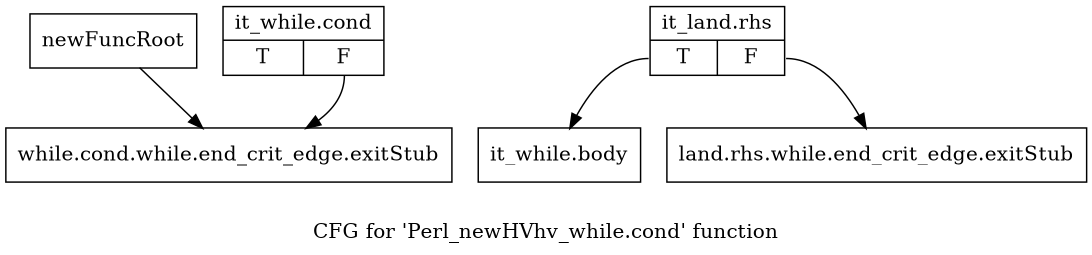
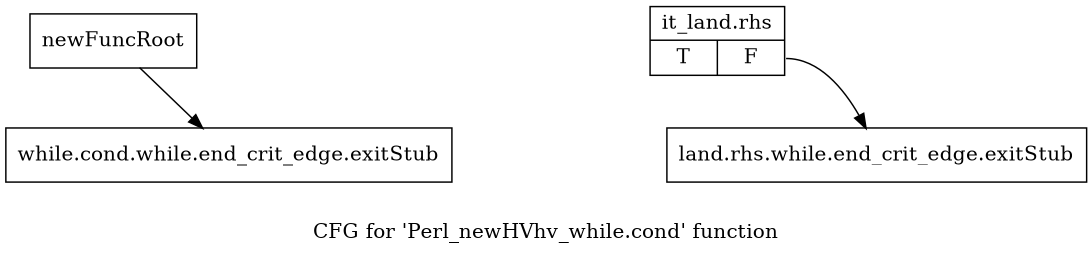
  digraph {
    label="CFG for 'Perl_newHVhv_while.cond' function"
    node [shape=record]
    edge [tailport=s1]
    n1 [label="{newFuncRoot}"]
    n2 [label="{while.cond.while.end_crit_edge.exitStub}"]
-   n3 [label="{it_while.cond|{<s0>T|<s1>F}}"]
    n4 [label="{it_land.rhs|{<s0>T|<s1>F}}"]
    n5 [label="{land.rhs.while.end_crit_edge.exitStub}"]
-   n6 [label="{it_while.body}"]
    n1 -> n2 [tailport=""]
-   n3 -> n2
    n4 -> n5
-   n4 -> n6 [tailport=s0]
  }
